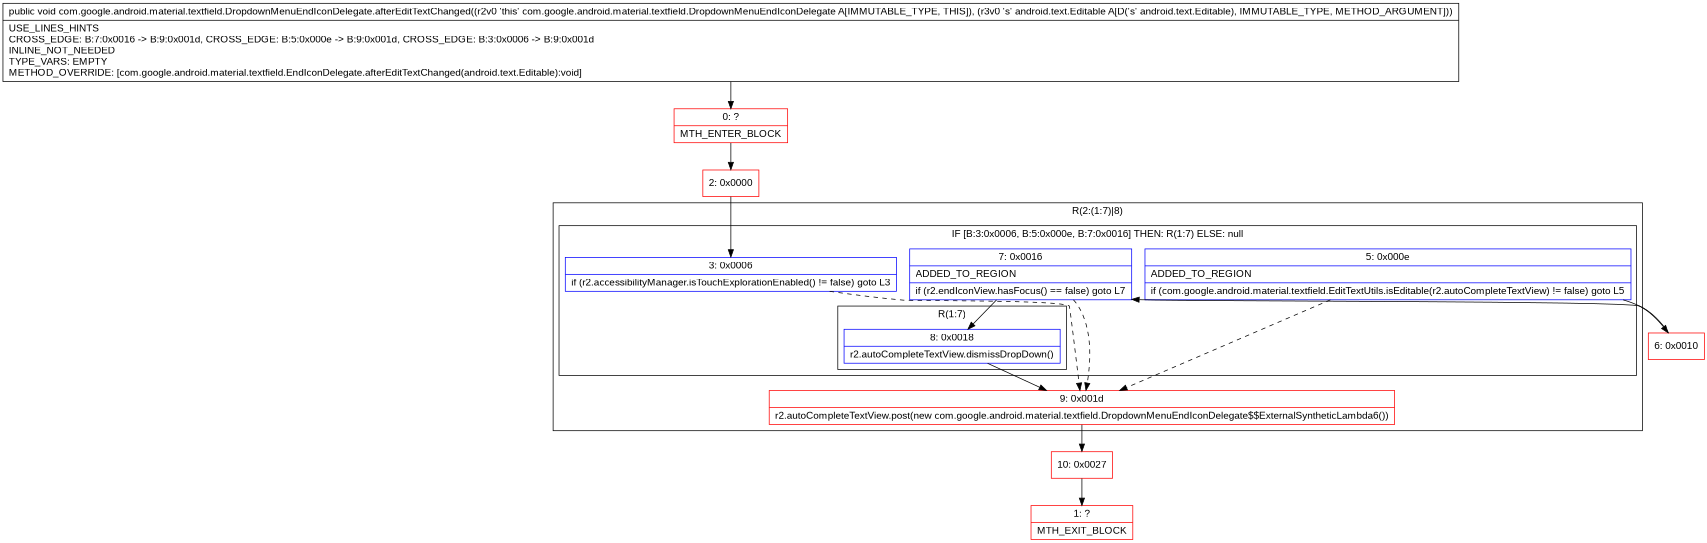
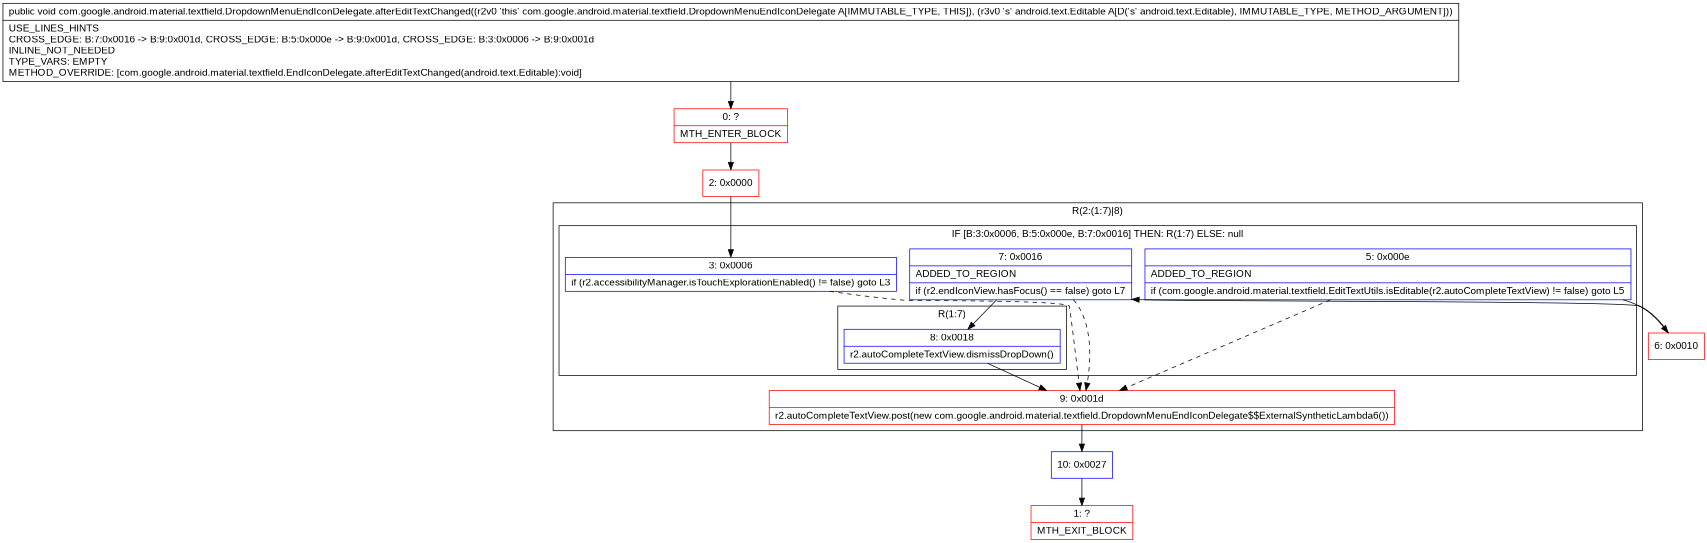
  digraph {
    fontname="Liberation Sans"
    node [color=red fontname="Liberation Sans" shape=record]
    edge [fontname="Liberation Sans"]
    n1 [color=blue label="{8\:\ 0x0018|r2.autoCompleteTextView.dismissDropDown()\l}"]
    n2 [color=blue label="{3\:\ 0x0006|if (r2.accessibilityManager.isTouchExplorationEnabled() != false) goto L3\l}"]
    n3 [color=blue label="{5\:\ 0x000e|ADDED_TO_REGION\l|if (com.google.android.material.textfield.EditTextUtils.isEditable(r2.autoCompleteTextView) != false) goto L5\l}"]
    n4 [color=blue label="{7\:\ 0x0016|ADDED_TO_REGION\l|if (r2.endIconView.hasFocus() == false) goto L7\l}"]
    n5 [label="{9\:\ 0x001d|r2.autoCompleteTextView.post(new com.google.android.material.textfield.DropdownMenuEndIconDelegate$$ExternalSyntheticLambda6())\l}"]
    n6 [label="{6\:\ 0x0010}"]
-   n7 [label="{10\:\ 0x0027}"]
+   n7 [color=blue label="{10\:\ 0x0027}"]
    n8 [label="{1\:\ ?|MTH_EXIT_BLOCK\l}"]
    n9 [label="{0\:\ ?|MTH_ENTER_BLOCK\l}"]
    n10 [label="{2\:\ 0x0000}"]
    n11 [label="{public void com.google.android.material.textfield.DropdownMenuEndIconDelegate.afterEditTextChanged((r2v0 'this' com.google.android.material.textfield.DropdownMenuEndIconDelegate A[IMMUTABLE_TYPE, THIS]), (r3v0 's' android.text.Editable A[D('s' android.text.Editable), IMMUTABLE_TYPE, METHOD_ARGUMENT]))  | USE_LINES_HINTS\lCROSS_EDGE: B:7:0x0016 \-\> B:9:0x001d, CROSS_EDGE: B:5:0x000e \-\> B:9:0x001d, CROSS_EDGE: B:3:0x0006 \-\> B:9:0x001d\lINLINE_NOT_NEEDED\lTYPE_VARS: EMPTY\lMETHOD_OVERRIDE: [com.google.android.material.textfield.EndIconDelegate.afterEditTextChanged(android.text.Editable):void]\l}" color=""]
    subgraph cluster_1 {
      label="R(2:(1:7)|8)"
      n5
      subgraph cluster_2 {
        label="IF [B:3:0x0006, B:5:0x000e, B:7:0x0016] THEN: R(1:7) ELSE: null"
        n2
        n3
        n4
        subgraph cluster_3 {
          label="R(1:7)"
          n1
        }
      }
    }
    n1 -> n5
    n2 -> n5 [style=dashed]
    n3 -> n5 [style=dashed]
    n3 -> n6
    n4 -> n1
    n4 -> n5 [style=dashed]
    n5 -> n7
    n6 -> n4
    n7 -> n8
    n9 -> n10
    n10 -> n2
    n11 -> n9
  }
